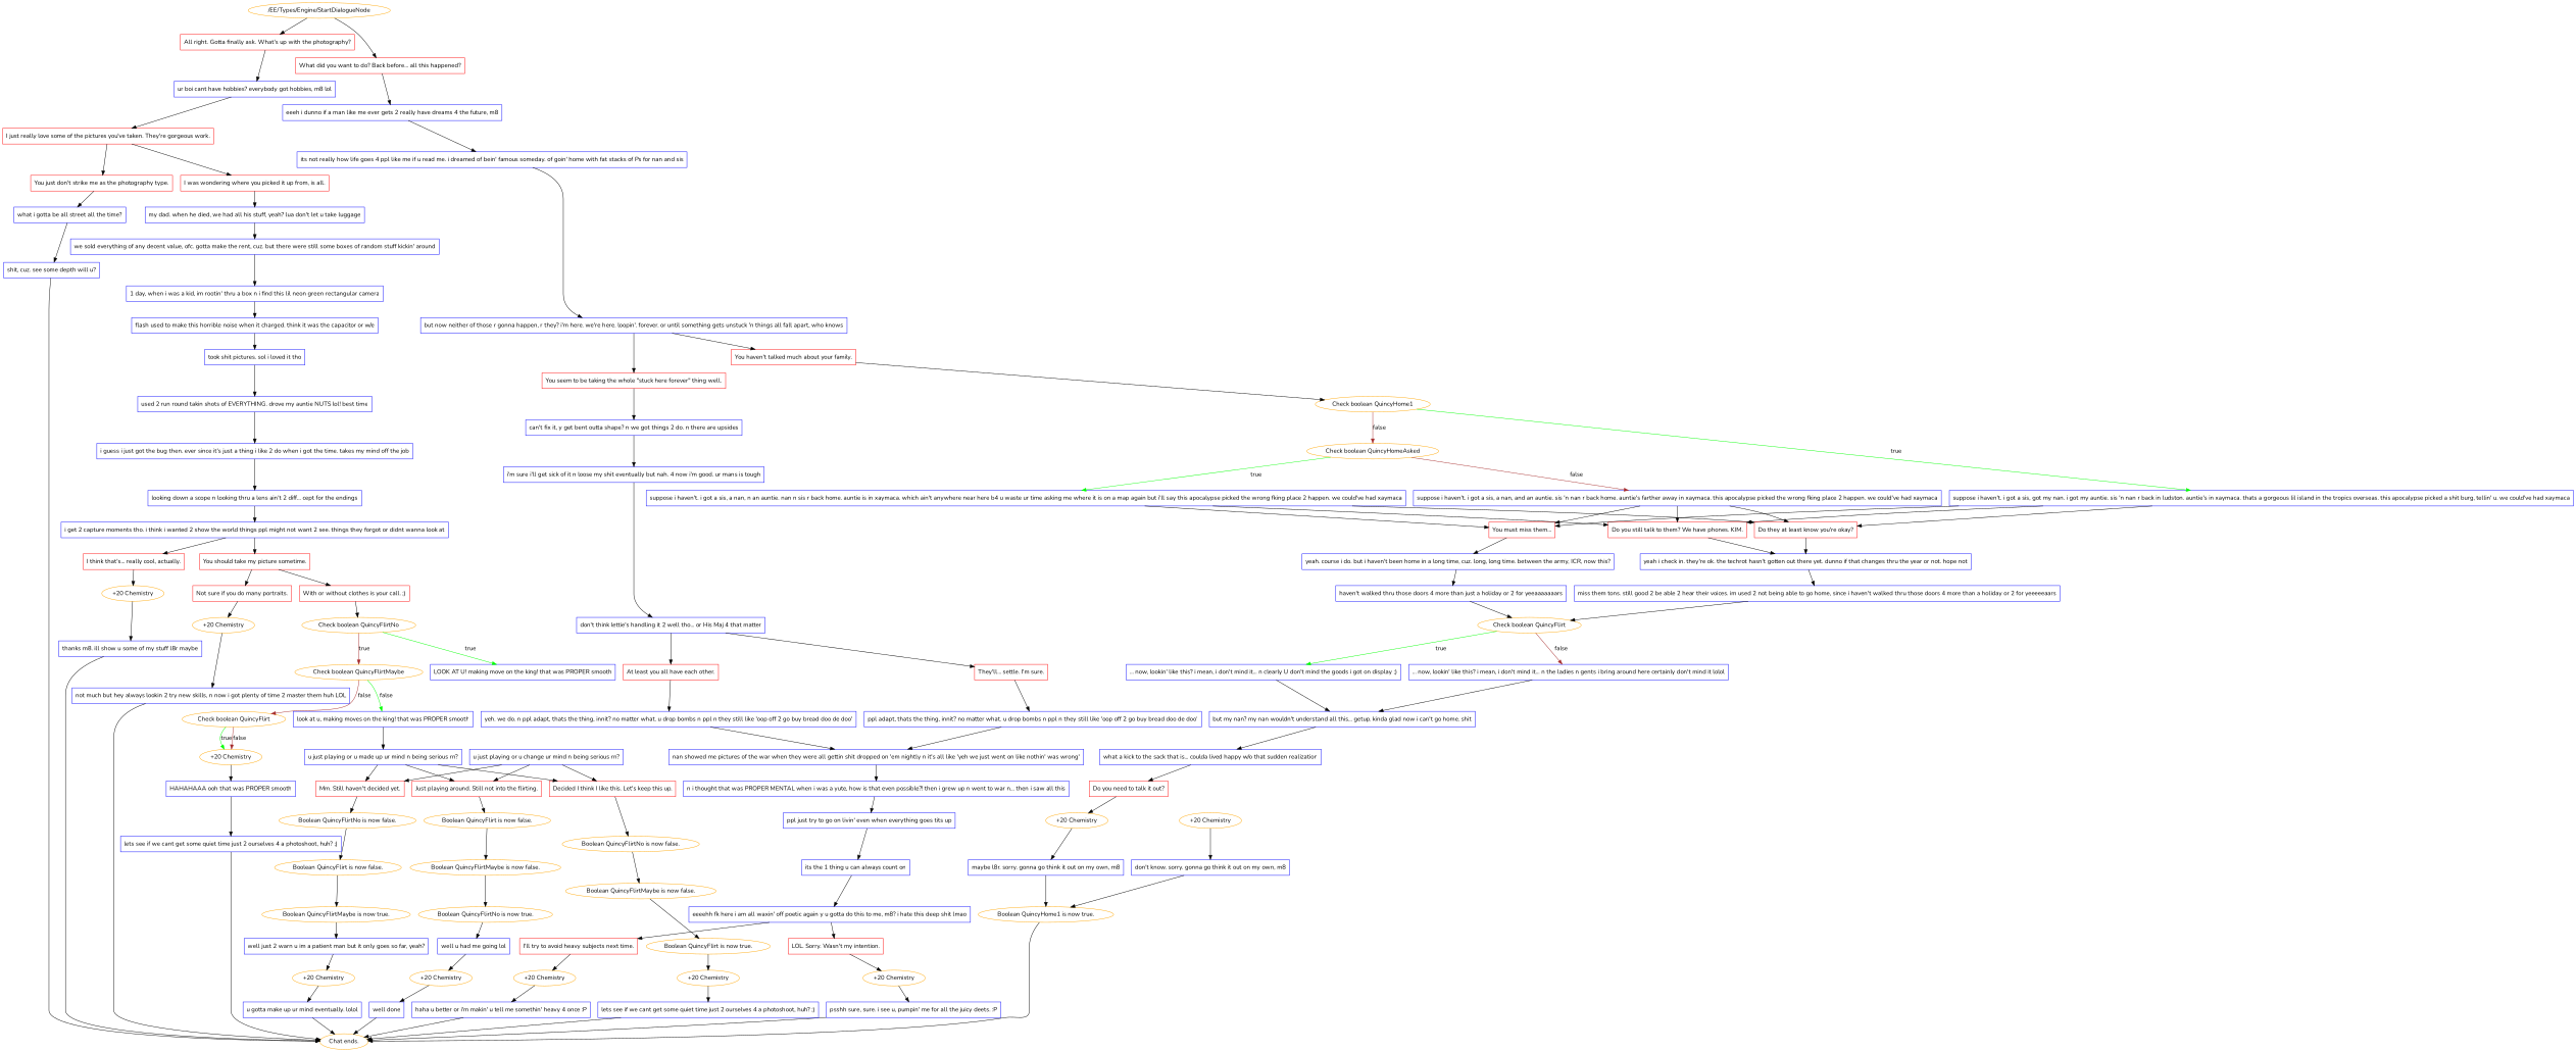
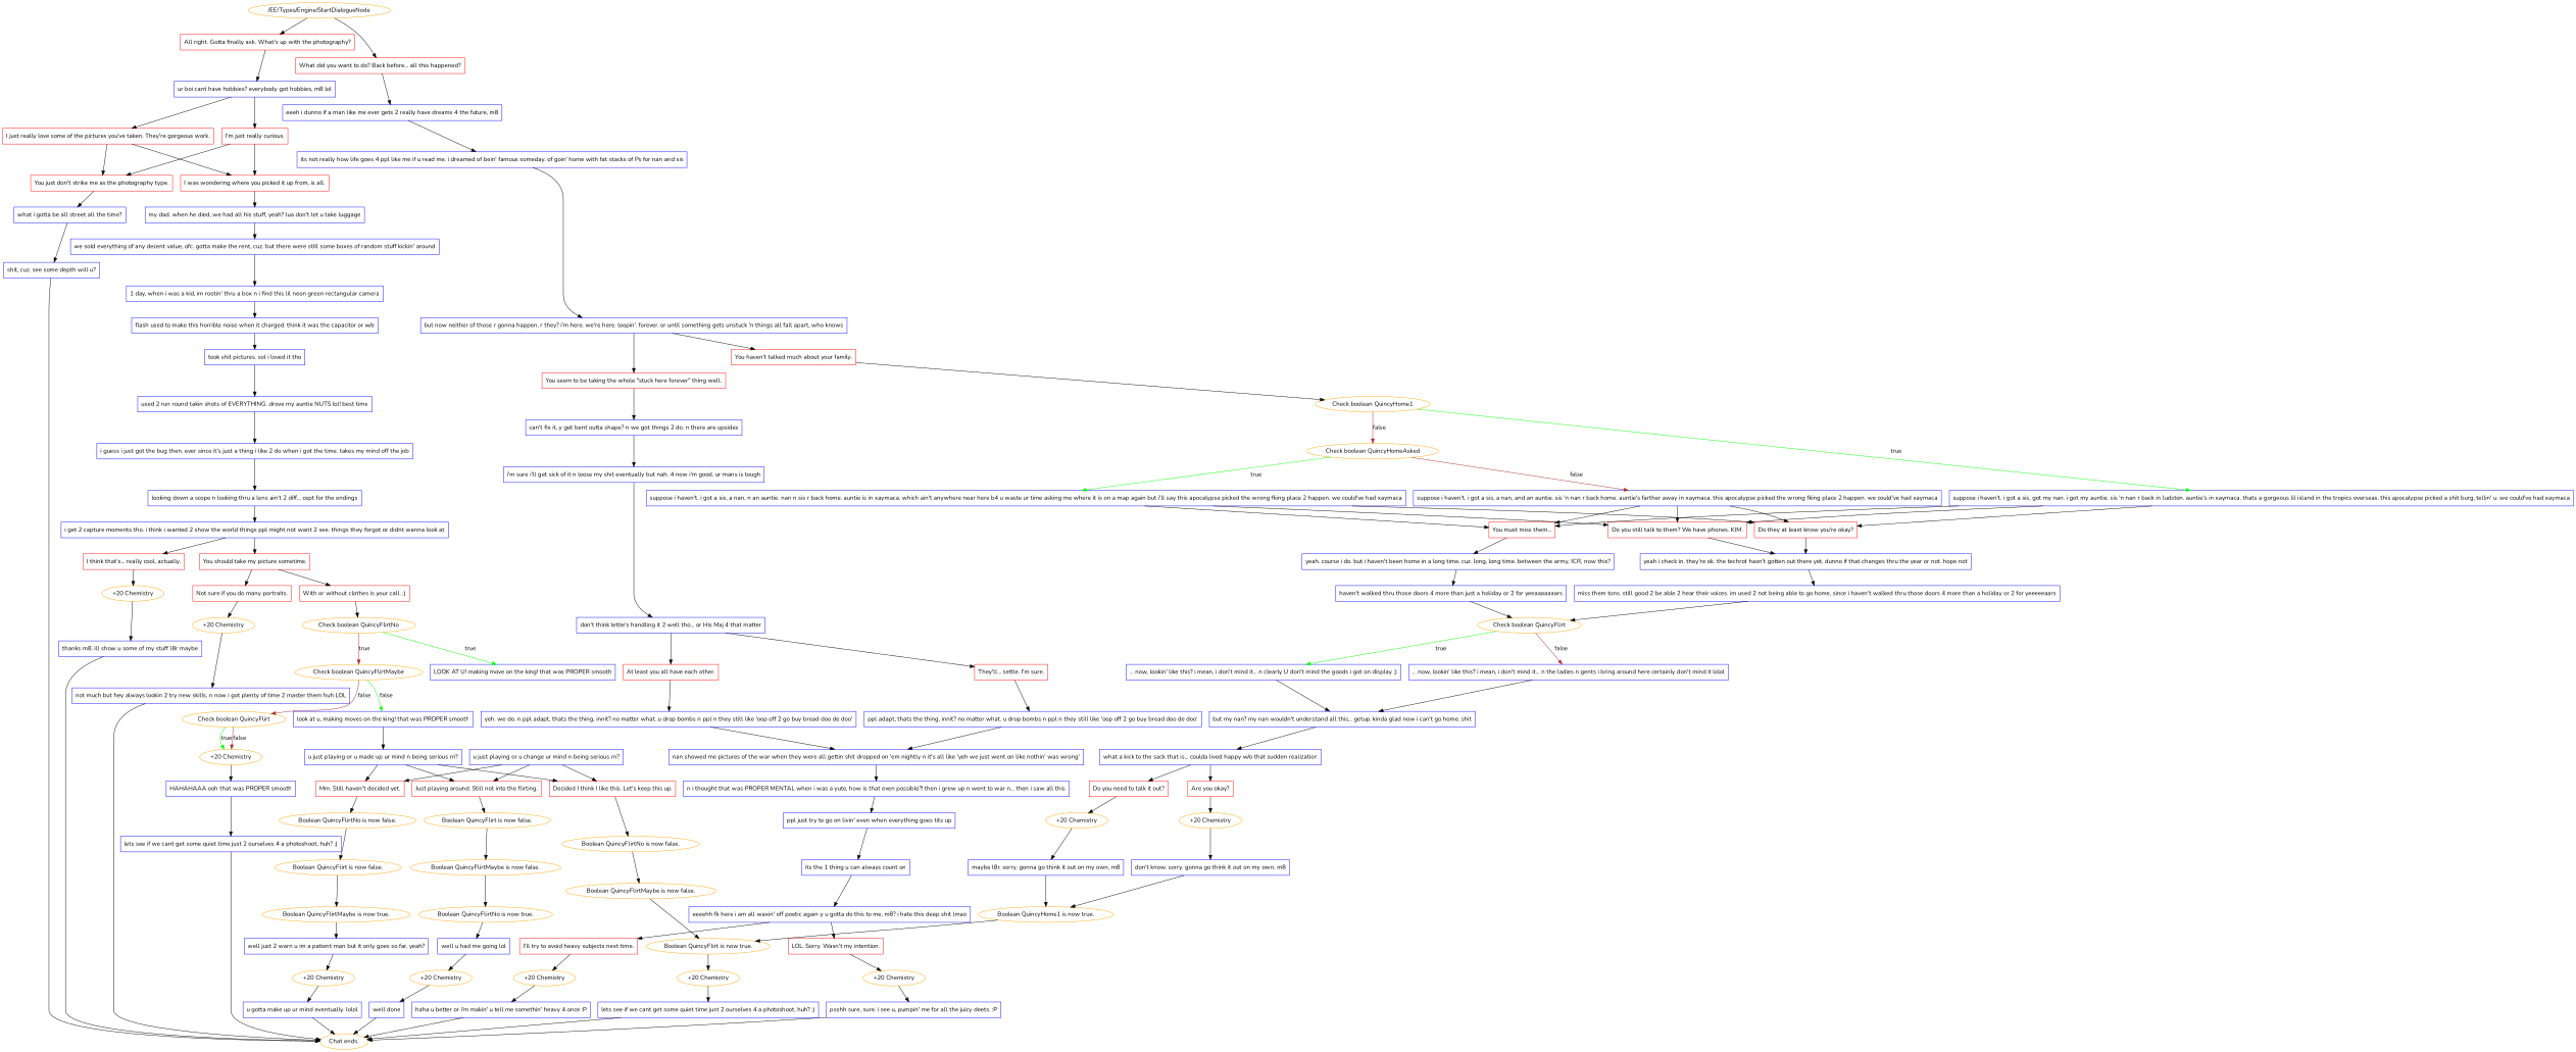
  digraph {
    fontname=Nunito
    node [color=blue fontname=Nunito shape=box]
    edge [fontname=Nunito]
    n1 [color=orange label="/EE/Types/Engine/StartDialogueNode" shape=""]
    n2 [color=red label="All right. Gotta finally ask. What's up with the photography?"]
    n3 [color=red label="What did you want to do? Back before... all this happened?"]
    n4 [label="ur boi cant have hobbies? everybody got hobbies, m8 lol"]
    n5 [label="eeeh i dunno if a man like me ever gets 2 really have dreams 4 the future, m8"]
    n6 [color=red label="I just really love some of the pictures you've taken. They're gorgeous work."]
+   n7 [color=red label="I'm just really curious."]
    n8 [label="its not really how life goes 4 ppl like me if u read me. i dreamed of bein' famous someday. of goin' home with fat stacks of Ps for nan and sis"]
    n9 [color=red label="I was wondering where you picked it up from, is all."]
    n10 [color=red label="You just don't strike me as the photography type."]
    n11 [label="but now neither of those r gonna happen, r they? i'm here. we're here. loopin'. forever. or until something gets unstuck 'n things all fall apart, who knows"]
    n12 [label="my dad. when he died, we had all his stuff, yeah? lua don't let u take luggage"]
    n13 [label="what i gotta be all street all the time?"]
    n14 [color=red label="You seem to be taking the whole \"stuck here forever\" thing well."]
    n15 [color=red label="You haven't talked much about your family."]
    n16 [label="we sold everything of any decent value, ofc. gotta make the rent, cuz. but there were still some boxes of random stuff kickin' around"]
    n17 [label="shit, cuz. see some depth will u?"]
    n18 [label="can't fix it, y get bent outta shape? n we got things 2 do. n there are upsides"]
    n19 [color=orange label="Check boolean QuincyHome1" shape=""]
    n20 [label="1 day, when i was a kid, im rootin' thru a box n i find this lil neon green rectangular camera"]
    "Chat ends." [color=orange shape=""]
    n22 [label="i'm sure i'll get sick of it n loose my shit eventually but nah. 4 now i'm good. ur mans is tough"]
    n23 [label="suppose i haven't. i got a sis, got my nan. i got my auntie. sis 'n nan r back in ludston. auntie's in xaymaca. thats a gorgeous lil island in the tropics overseas. this apocalypse picked a shit burg, tellin' u. we could've had xaymaca"]
    n24 [color=orange label="Check boolean QuincyHomeAsked" shape=""]
    n25 [label="flash used to make this horrible noise when it charged. think it was the capacitor or w/e"]
    n26 [label="don't think lettie's handling it 2 well tho... or His Maj 4 that matter"]
    n27 [color=red label="Do you still talk to them? We have phones. KIM."]
    n28 [color=red label="Do they at least know you're okay?"]
    n29 [color=red label="You must miss them..."]
    n30 [label="suppose i haven't. i got a sis, a nan, n an auntie. nan n sis r back home. auntie is in xaymaca. which ain't anywhere near here b4 u waste ur time asking me where it is on a map again but i'll say this apocalypse picked the wrong fking place 2 happen. we could've had xaymaca"]
    n31 [label="suppose i haven't. i got a sis, a nan, and an auntie. sis 'n nan r back home. auntie's farther away in xaymaca. this apocalypse picked the wrong fking place 2 happen. we could've had xaymaca"]
    n32 [label="took shit pictures. sol i loved it tho"]
    n33 [color=red label="At least you all have each other."]
    n34 [color=red label="They'll... settle. I'm sure."]
    n35 [label="yeah i check in. they're ok. the techrot hasn't gotten out there yet. dunno if that changes thru the year or not. hope not"]
    n36 [label="yeah. course i do. but i haven't been home in a long time, cuz. long, long time. between the army, ICR, now this?"]
    n37 [label="used 2 run round takin shots of EVERYTHING. drove my auntie NUTS lol! best time"]
    n38 [label="yeh. we do. n ppl adapt, thats the thing, innit? no matter what. u drop bombs n ppl n they still like 'oop off 2 go buy bread doo de doo'"]
    n39 [label="ppl adapt, thats the thing, innit? no matter what. u drop bombs n ppl n they still like 'oop off 2 go buy bread doo de doo'"]
    n40 [label="miss them tons. still good 2 be able 2 hear their voices. im used 2 not being able to go home, since i haven't walked thru those doors 4 more than a holiday or 2 for yeeeeeaars"]
    n41 [label="haven't walked thru those doors 4 more than just a holiday or 2 for yeeaaaaaaars"]
    n42 [label="i guess i just got the bug then. ever since it's just a thing i like 2 do when i got the time. takes my mind off the job"]
    n43 [label="nan showed me pictures of the war when they were all gettin shit dropped on 'em nightly n it's all like 'yeh we just went on like nothin' was wrong'"]
    n44 [color=orange label="Check boolean QuincyFlirt" shape=""]
    n45 [label="looking down a scope n looking thru a lens ain't 2 diff... cept for the endings"]
    n46 [label="n i thought that was PROPER MENTAL when i was a yute, how is that even possible?! then i grew up n went to war n... then i saw all this"]
    n47 [label="... now, lookin' like this? i mean, i don't mind it... n clearly U don't mind the goods i got on display ;)"]
    n48 [label="... now, lookin' like this? i mean, i don't mind it... n the ladies n gents i bring around here certainly don't mind it lolol"]
    n49 [label="i get 2 capture moments tho. i think i wanted 2 show the world things ppl might not want 2 see. things they forgot or didnt wanna look at"]
    n50 [label="ppl just try to go on livin' even when everything goes tits up"]
    n51 [label="but my nan? my nan wouldn't understand all this... getup. kinda glad now i can't go home. shit"]
    n52 [color=red label="You should take my picture sometime."]
    n53 [color=red label="I think that's... really cool, actually."]
    n54 [label="its the 1 thing u can always count on"]
    n55 [label="what a kick to the sack that is... coulda lived happy w/o that sudden realization"]
    n56 [color=red label="With or without clothes is your call. ;)"]
    n57 [color=red label="Not sure if you do many portraits."]
    n58 [color=orange label="+20 Chemistry" shape=""]
    n59 [label="eeeehh fk here i am all waxin' off poetic again y u gotta do this to me, m8? i hate this deep shit lmao"]
+   n60 [color=red label="Are you okay?"]
    n61 [color=red label="Do you need to talk it out?"]
    n62 [color=orange label="Check boolean QuincyFlirtNo" shape=""]
    n63 [color=orange label="+20 Chemistry" shape=""]
    n64 [label="thanks m8. ill show u some of my stuff l8r maybe"]
    n65 [color=red label="LOL. Sorry. Wasn't my intention."]
    n66 [color=red label="I'll try to avoid heavy subjects next time."]
    n67 [color=orange label="+20 Chemistry" shape=""]
    n68 [color=orange label="+20 Chemistry" shape=""]
    n69 [label="LOOK AT U! making move on the king! that was PROPER smooth"]
    n70 [color=orange label="Check boolean QuincyFlirtMaybe" shape=""]
    n71 [label="not much but hey always lookin 2 try new skills, n now i got plenty of time 2 master them huh LOL"]
    n72 [color=orange label="+20 Chemistry" shape=""]
    n73 [color=orange label="+20 Chemistry" shape=""]
    n74 [label="don't know. sorry. gonna go think it out on my own, m8"]
    n75 [label="maybe l8r. sorry. gonna go think it out on my own, m8"]
    n76 [label="look at u, making moves on the king! that was PROPER smooth"]
    n77 [color=orange label="Check boolean QuincyFlirt" shape=""]
    n78 [label="psshh sure, sure. i see u, pumpin' me for all the juicy deets. :P"]
    n79 [label="haha u better or i'm makin' u tell me somethin' heavy 4 once :P"]
    n80 [color=orange label="Boolean QuincyHome1 is now true." shape=""]
    n81 [label="u just playing or u change ur mind n being serious rn?"]
    n82 [color=red label="Decided I think I like this. Let's keep this up."]
    n83 [color=red label="Mm. Still haven't decided yet."]
    n84 [color=red label="Just playing around. Still not into the flirting."]
    n85 [label="u just playing or u made up ur mind n being serious rn?"]
    n86 [color=orange label="+20 Chemistry" shape=""]
    n87 [color=orange label="Boolean QuincyFlirtNo is now false." shape=""]
    n88 [color=orange label="Boolean QuincyFlirtNo is now false." shape=""]
    n89 [color=orange label="Boolean QuincyFlirt is now false." shape=""]
    n90 [label="HAHAHAAA ooh that was PROPER smooth"]
    n91 [color=orange label="Boolean QuincyFlirtMaybe is now false." shape=""]
    n92 [color=orange label="Boolean QuincyFlirt is now false." shape=""]
    n93 [color=orange label="Boolean QuincyFlirtMaybe is now false." shape=""]
    n94 [label="lets see if we cant get some quiet time just 2 ourselves 4 a photoshoot, huh? ;)"]
    n95 [color=orange label="Boolean QuincyFlirt is now true." shape=""]
    n96 [color=orange label="Boolean QuincyFlirtMaybe is now true." shape=""]
    n97 [color=orange label="Boolean QuincyFlirtNo is now true." shape=""]
    n98 [color=orange label="+20 Chemistry" shape=""]
    n99 [label="well just 2 warn u im a patient man but it only goes so far, yeah?"]
    n100 [label="well u had me going lol"]
    n101 [label="lets see if we cant get some quiet time just 2 ourselves 4 a photoshoot, huh? ;)"]
    n102 [color=orange label="+20 Chemistry" shape=""]
    n103 [color=orange label="+20 Chemistry" shape=""]
    n104 [label="u gotta make up ur mind eventually. lolol"]
    n105 [label="well done"]
    n1 -> n2
    n1 -> n3
    n2 -> n4
    n3 -> n5
    n4 -> n6
+   n4 -> n7
    n5 -> n8
    n6 -> n9
    n6 -> n10
+   n7 -> n9
+   n7 -> n10
    n8 -> n11
    n9 -> n12
    n10 -> n13
    n11 -> n14
    n11 -> n15
    n12 -> n16
    n13 -> n17
    n14 -> n18
    n15 -> n19
    n16 -> n20
    n17 -> "Chat ends."
    n18 -> n22
    n19 -> n23 [color=green label=true]
    n19 -> n24 [color=brown label=false]
    n20 -> n25
    n22 -> n26
    n23 -> n27
    n23 -> n28
    n23 -> n29
    n24 -> n30 [color=green label=true]
    n24 -> n31 [color=brown label=false]
    n25 -> n32
    n26 -> n33
    n26 -> n34
    n27 -> n35
    n28 -> n35
    n29 -> n36
    n30 -> n27
    n30 -> n28
    n30 -> n29
    n31 -> n27
    n31 -> n28
    n31 -> n29
    n32 -> n37
    n33 -> n38
    n34 -> n39
    n35 -> n40
    n36 -> n41
    n37 -> n42
    n38 -> n43
    n39 -> n43
    n40 -> n44
    n41 -> n44
    n42 -> n45
    n43 -> n46
    n44 -> n47 [color=green label=true]
    n44 -> n48 [color=brown label=false]
    n45 -> n49
    n46 -> n50
    n47 -> n51
    n48 -> n51
    n49 -> n52
    n49 -> n53
    n50 -> n54
    n51 -> n55
    n52 -> n56
    n52 -> n57
    n53 -> n58
    n54 -> n59
+   n55 -> n60
    n55 -> n61
    n56 -> n62
    n57 -> n63
    n58 -> n64
    n59 -> n65
    n59 -> n66
+   n60 -> n67
    n61 -> n68
    n62 -> n69 [color=green label=true]
    n62 -> n70 [color=brown label=true]
    n63 -> n71
    n64 -> "Chat ends."
    n65 -> n72
    n66 -> n73
    n67 -> n74
    n68 -> n75
    n70 -> n76 [color=green label=false]
    n70 -> n77 [color=brown label=false]
    n71 -> "Chat ends."
    n72 -> n78
    n73 -> n79
    n74 -> n80
    n75 -> n80
    n76 -> n85
    n77 -> n86 [color=green label=true]
    n77 -> n86 [color=brown label=false]
    n78 -> "Chat ends."
    n79 -> "Chat ends."
-   n80 -> "Chat ends."
+   n80 -> n95
    n81 -> n82
    n81 -> n83
    n81 -> n84
    n82 -> n87
    n83 -> n88
    n84 -> n89
    n85 -> n82
    n85 -> n83
    n85 -> n84
    n86 -> n90
    n87 -> n91
    n88 -> n92
    n89 -> n93
    n90 -> n94
    n91 -> n95
    n92 -> n96
    n93 -> n97
    n94 -> "Chat ends."
    n95 -> n98
    n96 -> n99
    n97 -> n100
    n98 -> n101
    n99 -> n102
    n100 -> n103
    n101 -> "Chat ends."
    n102 -> n104
    n103 -> n105
    n104 -> "Chat ends."
    n105 -> "Chat ends."
  }
